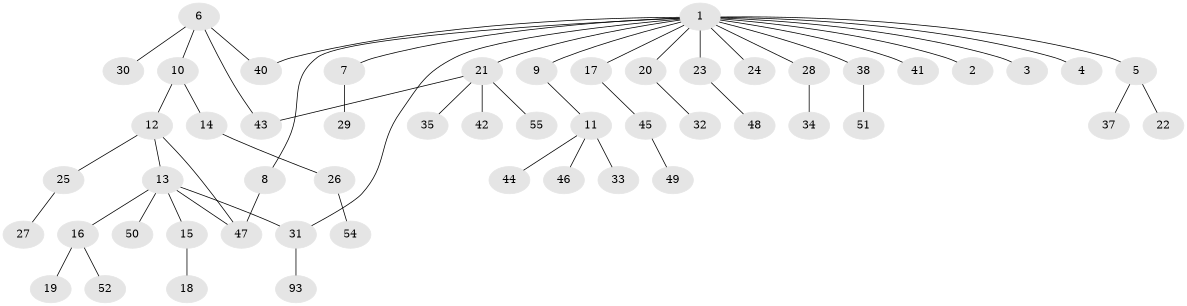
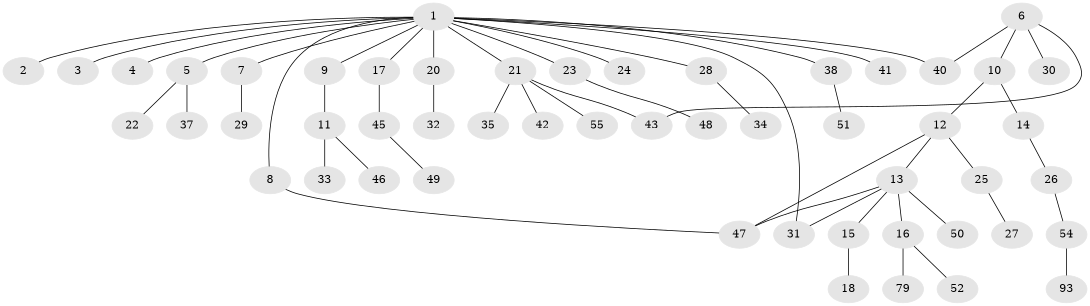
  graph {
    node [color=gray90 style=filled]
    1
    2
    3
    4
    5
    7
    8
    9
    17
    20
    21
    23
    24
    28
    31
    38
    40
    41
    22
    37
    6
    10
    30
    43
    29
    47
    11
    45
    32
    35
    42
    55
    48
    34
    n35 [label=93]
    51
    12
    14
    33
-   44
    46
    13
    25
    26
    15
    16
    50
    27
    18
-   19
+   19 [label=79]
    52
    54
    49
    1 -- 2
    1 -- 3
    1 -- 4
    1 -- 5
    1 -- 7
    1 -- 8
    1 -- 9
    1 -- 17
    1 -- 20
    1 -- 21
    1 -- 23
    1 -- 24
    1 -- 28
    1 -- 31
    1 -- 38
    1 -- 40
    1 -- 41
    5 -- 22
    5 -- 37
    7 -- 29
    8 -- 47
    9 -- 11
    17 -- 45
    20 -- 32
    21 -- 43
    21 -- 35
    21 -- 42
    21 -- 55
    23 -- 48
    28 -- 34
-   31 -- n35
+   54 -- n35
    38 -- 51
    6 -- 40
    6 -- 10
    6 -- 30
    6 -- 43
    10 -- 12
    10 -- 14
    11 -- 33
-   11 -- 44
    11 -- 46
    45 -- 49
    12 -- 47
    12 -- 13
    12 -- 25
    14 -- 26
    13 -- 31
    13 -- 47
    13 -- 15
    13 -- 16
    13 -- 50
    25 -- 27
    26 -- 54
    15 -- 18
    16 -- 19
    16 -- 52
  }
